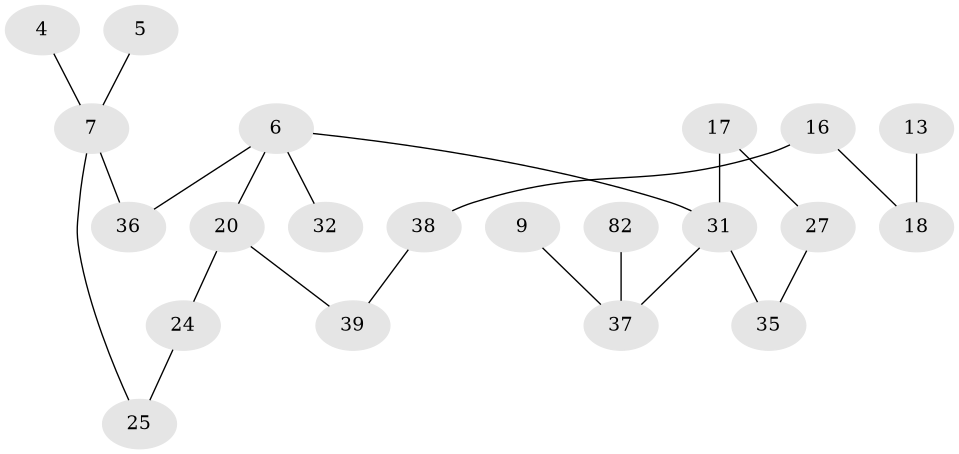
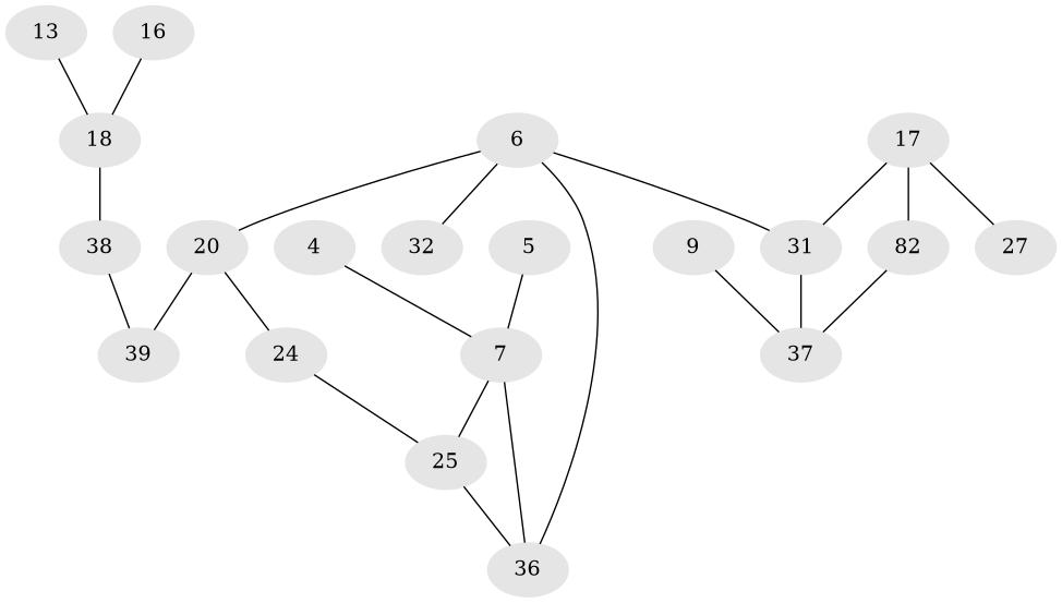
  graph {
    node [color=gray90 style=filled]
    edge [weight=1.0]
    4
    7
    36
    25
    5
    6
    20
    31
    32
    24
    39
    37
-   35
    9
    13
    18
    38
    16
    17
    n20 [label=82]
    27
    4 -- 7
    7 -- 36
    7 -- 25
+   25 -- 36
    5 -- 7
    6 -- 36
    6 -- 20
    6 -- 31
    6 -- 32
    20 -- 24
    20 -- 39
    31 -- 37
-   31 -- 35
    24 -- 25
    9 -- 37
    13 -- 18
-   16 -- 38
+   18 -- 38
    38 -- 39
    16 -- 18
    17 -- 31
+   17 -- n20
    17 -- 27
    n20 -- 37
-   27 -- 35
  }
